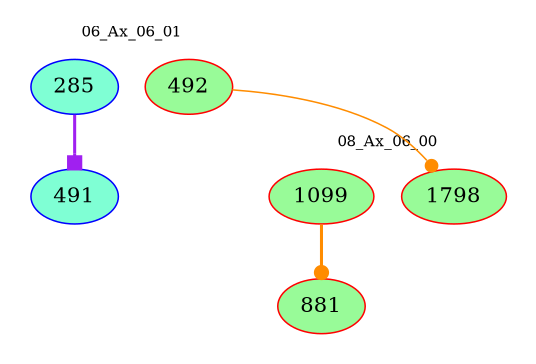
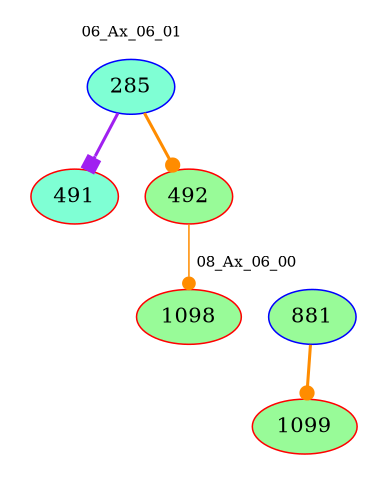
  digraph {
    node [color=red fillcolor=palegreen style=filled]
    edge [arrowhead=dot color=darkorange style=bold]
    n1 [color=blue fillcolor=aquamarine label=285]
-   n2 [color=blue fillcolor=aquamarine label=491]
+   n2 [fillcolor=aquamarine label=491]
    n3 [label=492]
-   n4 [label=881]
-   n5 [label=1798]
+   n4 [color=blue label=881]
+   n5 [label=1098]
    n6 [label=1099]
    subgraph cluster_1 {
      color=white
      fontsize=10
      label="06_Ax_06_01"
      n1
      n2
      n3
    }
    subgraph cluster_2 {
      color=white
      fontsize=10
      label="08_Ax_06_00"
      n4
      n5
      n6
    }
    n1 -> n2 [arrowhead=box color=purple]
+   n1 -> n3
    n3 -> n5 [style=solid]
-   n6 -> n4
+   n4 -> n6
  }
